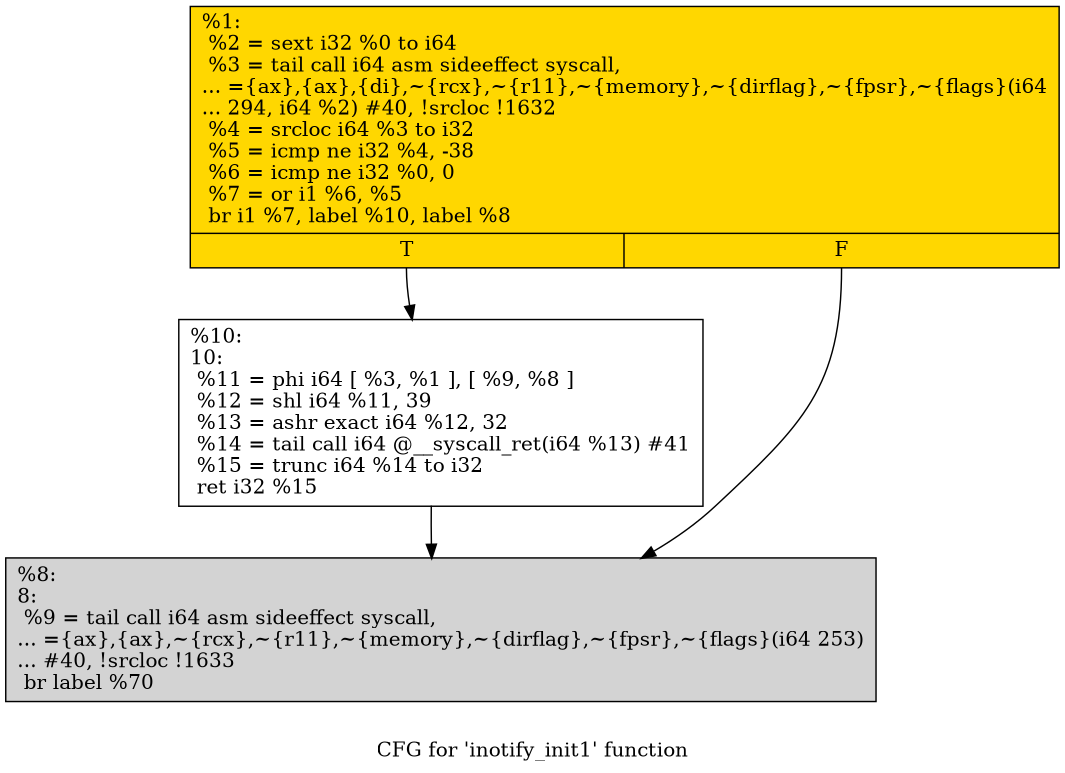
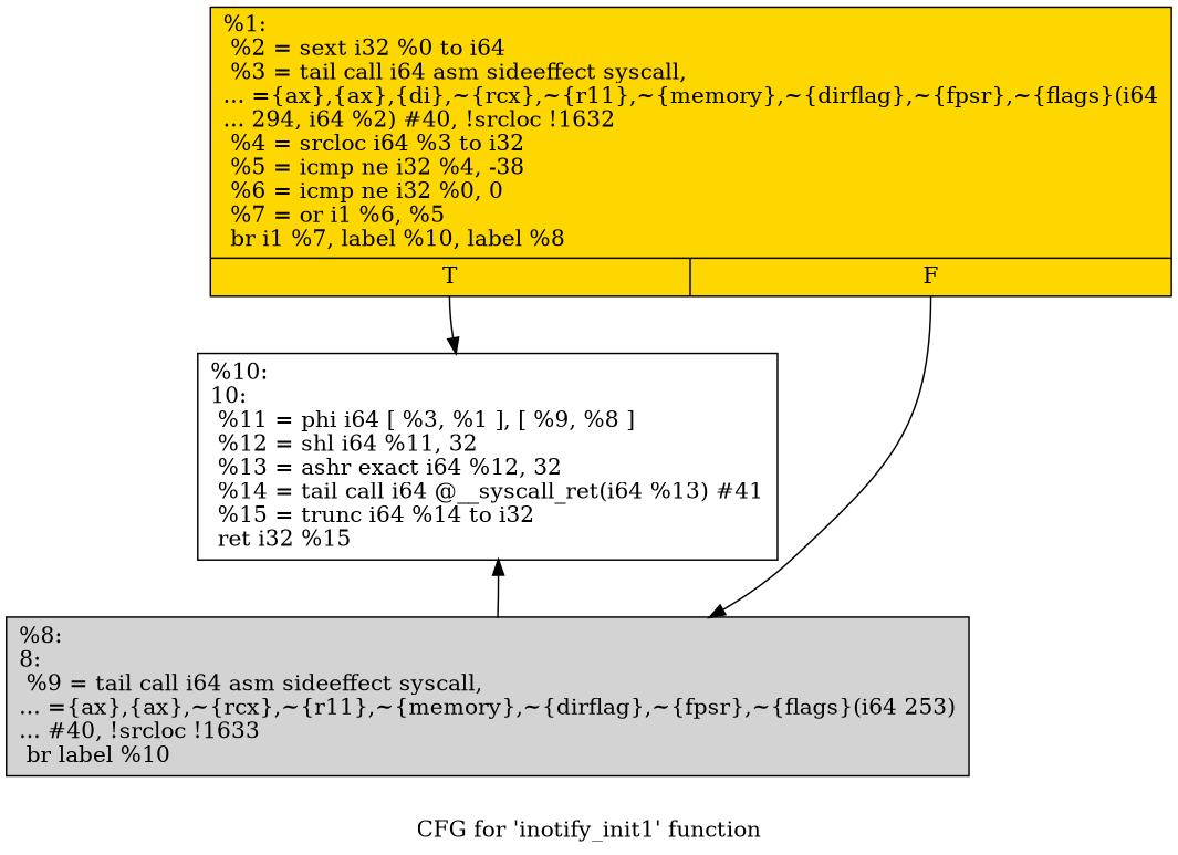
  digraph {
    label="CFG for 'inotify_init1' function"
    node [shape=record style=filled]
    n1 [fillcolor=gold label="{%1:\l  %2 = sext i32 %0 to i64\l  %3 = tail call i64 asm sideeffect syscall,\l... =\{ax\},\{ax\},\{di\},~\{rcx\},~\{r11\},~\{memory\},~\{dirflag\},~\{fpsr\},~\{flags\}(i64\l... 294, i64 %2) #40, !srcloc !1632\l  %4 = srcloc i64 %3 to i32\l  %5 = icmp ne i32 %4, -38\l  %6 = icmp ne i32 %0, 0\l  %7 = or i1 %6, %5\l  br i1 %7, label %10, label %8\l|{<s0>T|<s1>F}}"]
-   n2 [fillcolor=white label="{%10:\l10:                                               \l  %11 = phi i64 [ %3, %1 ], [ %9, %8 ]\l  %12 = shl i64 %11, 39\l  %13 = ashr exact i64 %12, 32\l  %14 = tail call i64 @__syscall_ret(i64 %13) #41\l  %15 = trunc i64 %14 to i32\l  ret i32 %15\l}"]
-   n3 [fillcolor=lightgrey label="{%8:\l8:                                                \l  %9 = tail call i64 asm sideeffect syscall,\l... =\{ax\},\{ax\},~\{rcx\},~\{r11\},~\{memory\},~\{dirflag\},~\{fpsr\},~\{flags\}(i64 253)\l... #40, !srcloc !1633\l  br label %70\l}"]
+   n2 [fillcolor=white label="{%10:\l10:                                               \l  %11 = phi i64 [ %3, %1 ], [ %9, %8 ]\l  %12 = shl i64 %11, 32\l  %13 = ashr exact i64 %12, 32\l  %14 = tail call i64 @__syscall_ret(i64 %13) #41\l  %15 = trunc i64 %14 to i32\l  ret i32 %15\l}"]
+   n3 [fillcolor=lightgrey label="{%8:\l8:                                                \l  %9 = tail call i64 asm sideeffect syscall,\l... =\{ax\},\{ax\},~\{rcx\},~\{r11\},~\{memory\},~\{dirflag\},~\{fpsr\},~\{flags\}(i64 253)\l... #40, !srcloc !1633\l  br label %10\l}"]
    n1 -> n2 [tailport=s0]
    n1 -> n3 [tailport=s1]
-   n2 -> n3
+   n3 -> n2
  }
